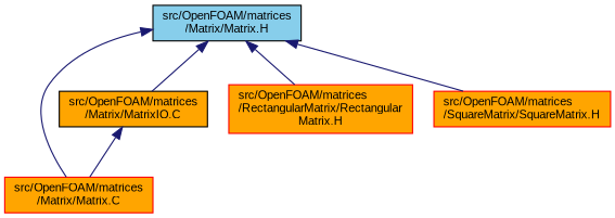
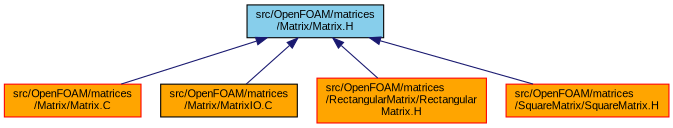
  digraph {
    fontname="Liberation Sans"
    node [color=red fillcolor=orange fontname="Liberation Sans" fontsize=10 shape=record style=filled]
    edge [color=midnightblue dir=back fontname="Liberation Sans" fontsize=10 labelfontname=FreeSans labelfontsize=10 style=solid]
    n1 [color=black fillcolor=skyblue fontcolor=black height=0.2 label="src/OpenFOAM/matrices\l/Matrix/Matrix.H" width=0.4]
    n2 [height=0.2 label="src/OpenFOAM/matrices\l/Matrix/Matrix.C" width=0.4]
    n3 [color=black height=0.2 label="src/OpenFOAM/matrices\l/Matrix/MatrixIO.C" width=0.4]
    n4 [height=0.2 label="src/OpenFOAM/matrices\l/RectangularMatrix/Rectangular\lMatrix.H" width=0.4]
    n5 [height=0.2 label="src/OpenFOAM/matrices\l/SquareMatrix/SquareMatrix.H" width=0.4]
    n1 -> n2
    n1 -> n3
    n1 -> n4
    n1 -> n5
-   n3 -> n2
  }
